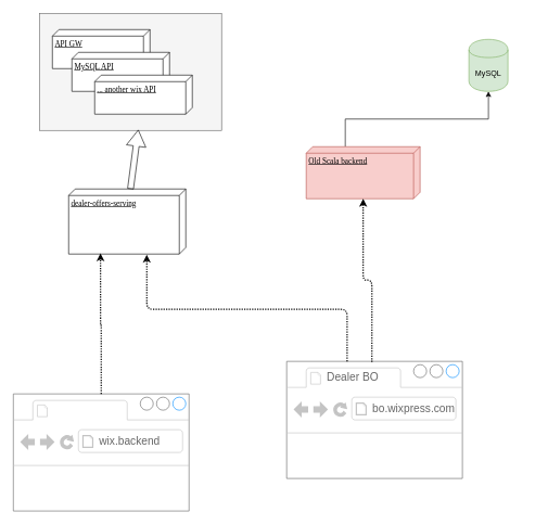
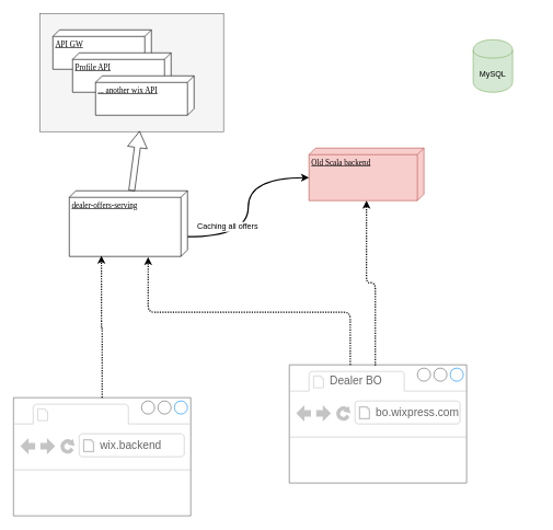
  <mxCell id="0" />
  <mxCell id="1" parent="0" />
  <mxCell id="2" value="" style="rounded=0;whiteSpace=wrap;html=1;fillColor=#f5f5f5;strokeColor=#666666;fontColor=#333333;" vertex="1" parent="1"><mxGeometry x="60" y="20" width="280" height="180" as="geometry" /></mxCell>
  <mxCell id="3" value="API GW" style="verticalAlign=top;align=left;spacingTop=8;spacingLeft=2;spacingRight=12;shape=cube;size=10;direction=south;fontStyle=4;html=1;rounded=0;shadow=0;comic=0;labelBackgroundColor=none;strokeWidth=1;fontFamily=Verdana;fontSize=12" parent="1" vertex="1"><mxGeometry x="80" y="45" width="150" height="60" as="geometry" /></mxCell>
- <mxCell id="4" style="edgeStyle=orthogonalEdgeStyle;rounded=0;orthogonalLoop=1;jettySize=auto;html=1;exitX=0;exitY=0;exitDx=0;exitDy=115;exitPerimeter=0;entryX=0.5;entryY=1;entryDx=0;entryDy=0;" edge="1" parent="1" source="5" target="9"><mxGeometry relative="1" as="geometry" /></mxCell>
  <mxCell id="5" value="Old Scala backend" style="verticalAlign=top;align=left;spacingTop=8;spacingLeft=2;spacingRight=12;shape=cube;size=10;direction=south;fontStyle=4;html=1;rounded=0;shadow=0;comic=0;labelBackgroundColor=none;strokeWidth=1;fontFamily=Verdana;fontSize=12;fillColor=#f8cecc;strokeColor=#b85450;" parent="1" vertex="1"><mxGeometry x="470" y="225" width="175" height="80" as="geometry" /></mxCell>
+ <mxCell id="6" style="edgeStyle=orthogonalEdgeStyle;rounded=0;orthogonalLoop=1;jettySize=auto;html=1;exitX=0;exitY=0;exitDx=70;exitDy=0;exitPerimeter=0;entryX=0;entryY=0;entryDx=45;entryDy=175;entryPerimeter=0;strokeWidth=2;curved=1;" edge="1" parent="1" source="8" target="5"><mxGeometry relative="1" as="geometry" /></mxCell>
+ <mxCell id="7" value="Caching all offers" style="text;html=1;align=center;verticalAlign=middle;resizable=0;points=[];labelBackgroundColor=#ffffff;" vertex="1" connectable="0" parent="6"><mxGeometry x="-0.56" y="16" relative="1" as="geometry"><mxPoint as="offset" /></mxGeometry></mxCell>
  <mxCell id="8" value="dealer-offers-serving" style="verticalAlign=top;align=left;spacingTop=8;spacingLeft=2;spacingRight=12;shape=cube;size=10;direction=south;fontStyle=4;html=1;rounded=0;shadow=0;comic=0;labelBackgroundColor=none;strokeWidth=1;fontFamily=Verdana;fontSize=12" parent="1" vertex="1"><mxGeometry x="105" y="290" width="180" height="100" as="geometry" /></mxCell>
  <mxCell id="9" value="MySQL" style="shape=cylinder;whiteSpace=wrap;html=1;boundedLbl=1;backgroundOutline=1;fillColor=#d5e8d4;strokeColor=#82b366;" vertex="1" parent="1"><mxGeometry x="720" y="60" width="60" height="80" as="geometry" /></mxCell>
- <mxCell id="10" value="MySQL API" style="verticalAlign=top;align=left;spacingTop=8;spacingLeft=2;spacingRight=12;shape=cube;size=10;direction=south;fontStyle=4;html=1;rounded=0;shadow=0;comic=0;labelBackgroundColor=none;strokeWidth=1;fontFamily=Verdana;fontSize=12" vertex="1" parent="1"><mxGeometry x="110" y="80" width="150" height="60" as="geometry" /></mxCell>
+ <mxCell id="10" value="Profile API" style="verticalAlign=top;align=left;spacingTop=8;spacingLeft=2;spacingRight=12;shape=cube;size=10;direction=south;fontStyle=4;html=1;rounded=0;shadow=0;comic=0;labelBackgroundColor=none;strokeWidth=1;fontFamily=Verdana;fontSize=12" vertex="1" parent="1"><mxGeometry x="110" y="80" width="150" height="60" as="geometry" /></mxCell>
  <mxCell id="11" value="... another wix API" style="verticalAlign=top;align=left;spacingTop=8;spacingLeft=2;spacingRight=12;shape=cube;size=10;direction=south;fontStyle=4;html=1;rounded=0;shadow=0;comic=0;labelBackgroundColor=none;strokeWidth=1;fontFamily=Verdana;fontSize=12" vertex="1" parent="1"><mxGeometry x="145" y="115" width="150" height="60" as="geometry" /></mxCell>
  <mxCell id="12" value="" style="shape=flexArrow;endArrow=classic;html=1;strokeWidth=1;width=9;endSize=7.96;exitX=0;exitY=0;exitDx=0;exitDy=85;exitPerimeter=0;entryX=0.543;entryY=0.994;entryDx=0;entryDy=0;entryPerimeter=0;" edge="1" parent="1" source="8" target="2"><mxGeometry width="50" height="50" relative="1" as="geometry"><mxPoint x="218" y="316" as="sourcePoint" /><mxPoint x="200" y="200" as="targetPoint" /><Array as="points" /></mxGeometry></mxCell>
  <mxCell id="13" value="" style="strokeWidth=1;shadow=0;dashed=0;align=center;html=1;shape=mxgraph.mockup.containers.browserWindow;rSize=0;strokeColor=#666666;strokeColor2=#008cff;strokeColor3=#c4c4c4;mainText=,;recursiveResize=0;" vertex="1" parent="1"><mxGeometry x="20" y="605" width="270" height="180" as="geometry" /></mxCell>
  <mxCell id="14" value="wix.backend" style="strokeWidth=1;shadow=0;dashed=0;align=center;html=1;shape=mxgraph.mockup.containers.anchor;rSize=0;fontSize=17;fontColor=#666666;align=left;" vertex="1" parent="13"><mxGeometry x="130" y="60" width="250" height="26" as="geometry" /></mxCell>
  <mxCell id="15" value="" style="strokeWidth=1;shadow=0;dashed=0;align=center;html=1;shape=mxgraph.mockup.containers.browserWindow;rSize=0;strokeColor=#666666;strokeColor2=#008cff;strokeColor3=#c4c4c4;mainText=,;recursiveResize=0;" vertex="1" parent="1"><mxGeometry x="440" y="555" width="270" height="180" as="geometry" /></mxCell>
  <mxCell id="16" value="Dealer BO" style="strokeWidth=1;shadow=0;dashed=0;align=center;html=1;shape=mxgraph.mockup.containers.anchor;fontSize=17;fontColor=#666666;align=left;" vertex="1" parent="15"><mxGeometry x="60" y="12" width="110" height="26" as="geometry" /></mxCell>
  <mxCell id="17" value="bo.wixpress.com" style="strokeWidth=1;shadow=0;dashed=0;align=center;html=1;shape=mxgraph.mockup.containers.anchor;rSize=0;fontSize=17;fontColor=#666666;align=left;" vertex="1" parent="15"><mxGeometry x="130" y="60" width="250" height="26" as="geometry" /></mxCell>
  <mxCell id="18" value="" style="endArrow=classic;html=1;strokeWidth=2;exitX=0.485;exitY=0.006;exitDx=0;exitDy=0;exitPerimeter=0;edgeStyle=orthogonalEdgeStyle;dashed=1;dashPattern=1 1;" edge="1" parent="1" source="15" target="5"><mxGeometry width="50" height="50" relative="1" as="geometry"><mxPoint x="520" y="525" as="sourcePoint" /><mxPoint x="570" y="475" as="targetPoint" /></mxGeometry></mxCell>
  <mxCell id="19" value="" style="endArrow=classic;html=1;strokeWidth=2;entryX=1.01;entryY=0.333;entryDx=0;entryDy=0;entryPerimeter=0;exitX=0.344;exitY=0;exitDx=0;exitDy=0;exitPerimeter=0;edgeStyle=elbowEdgeStyle;elbow=vertical;dashed=1;dashPattern=1 1;" edge="1" parent="1" source="15" target="8"><mxGeometry width="50" height="50" relative="1" as="geometry"><mxPoint x="500" y="565" as="sourcePoint" /><mxPoint x="550" y="515" as="targetPoint" /><Array as="points"><mxPoint x="460" y="475" /><mxPoint x="250" y="425" /></Array></mxGeometry></mxCell>
  <mxCell id="20" value="" style="endArrow=classic;html=1;strokeWidth=2;entryX=0.99;entryY=0.728;entryDx=0;entryDy=0;entryPerimeter=0;dashed=1;dashPattern=1 1;edgeStyle=orthogonalEdgeStyle;" edge="1" parent="1" source="13" target="8"><mxGeometry width="50" height="50" relative="1" as="geometry"><mxPoint x="145" y="555" as="sourcePoint" /><mxPoint x="195" y="505" as="targetPoint" /></mxGeometry></mxCell>
